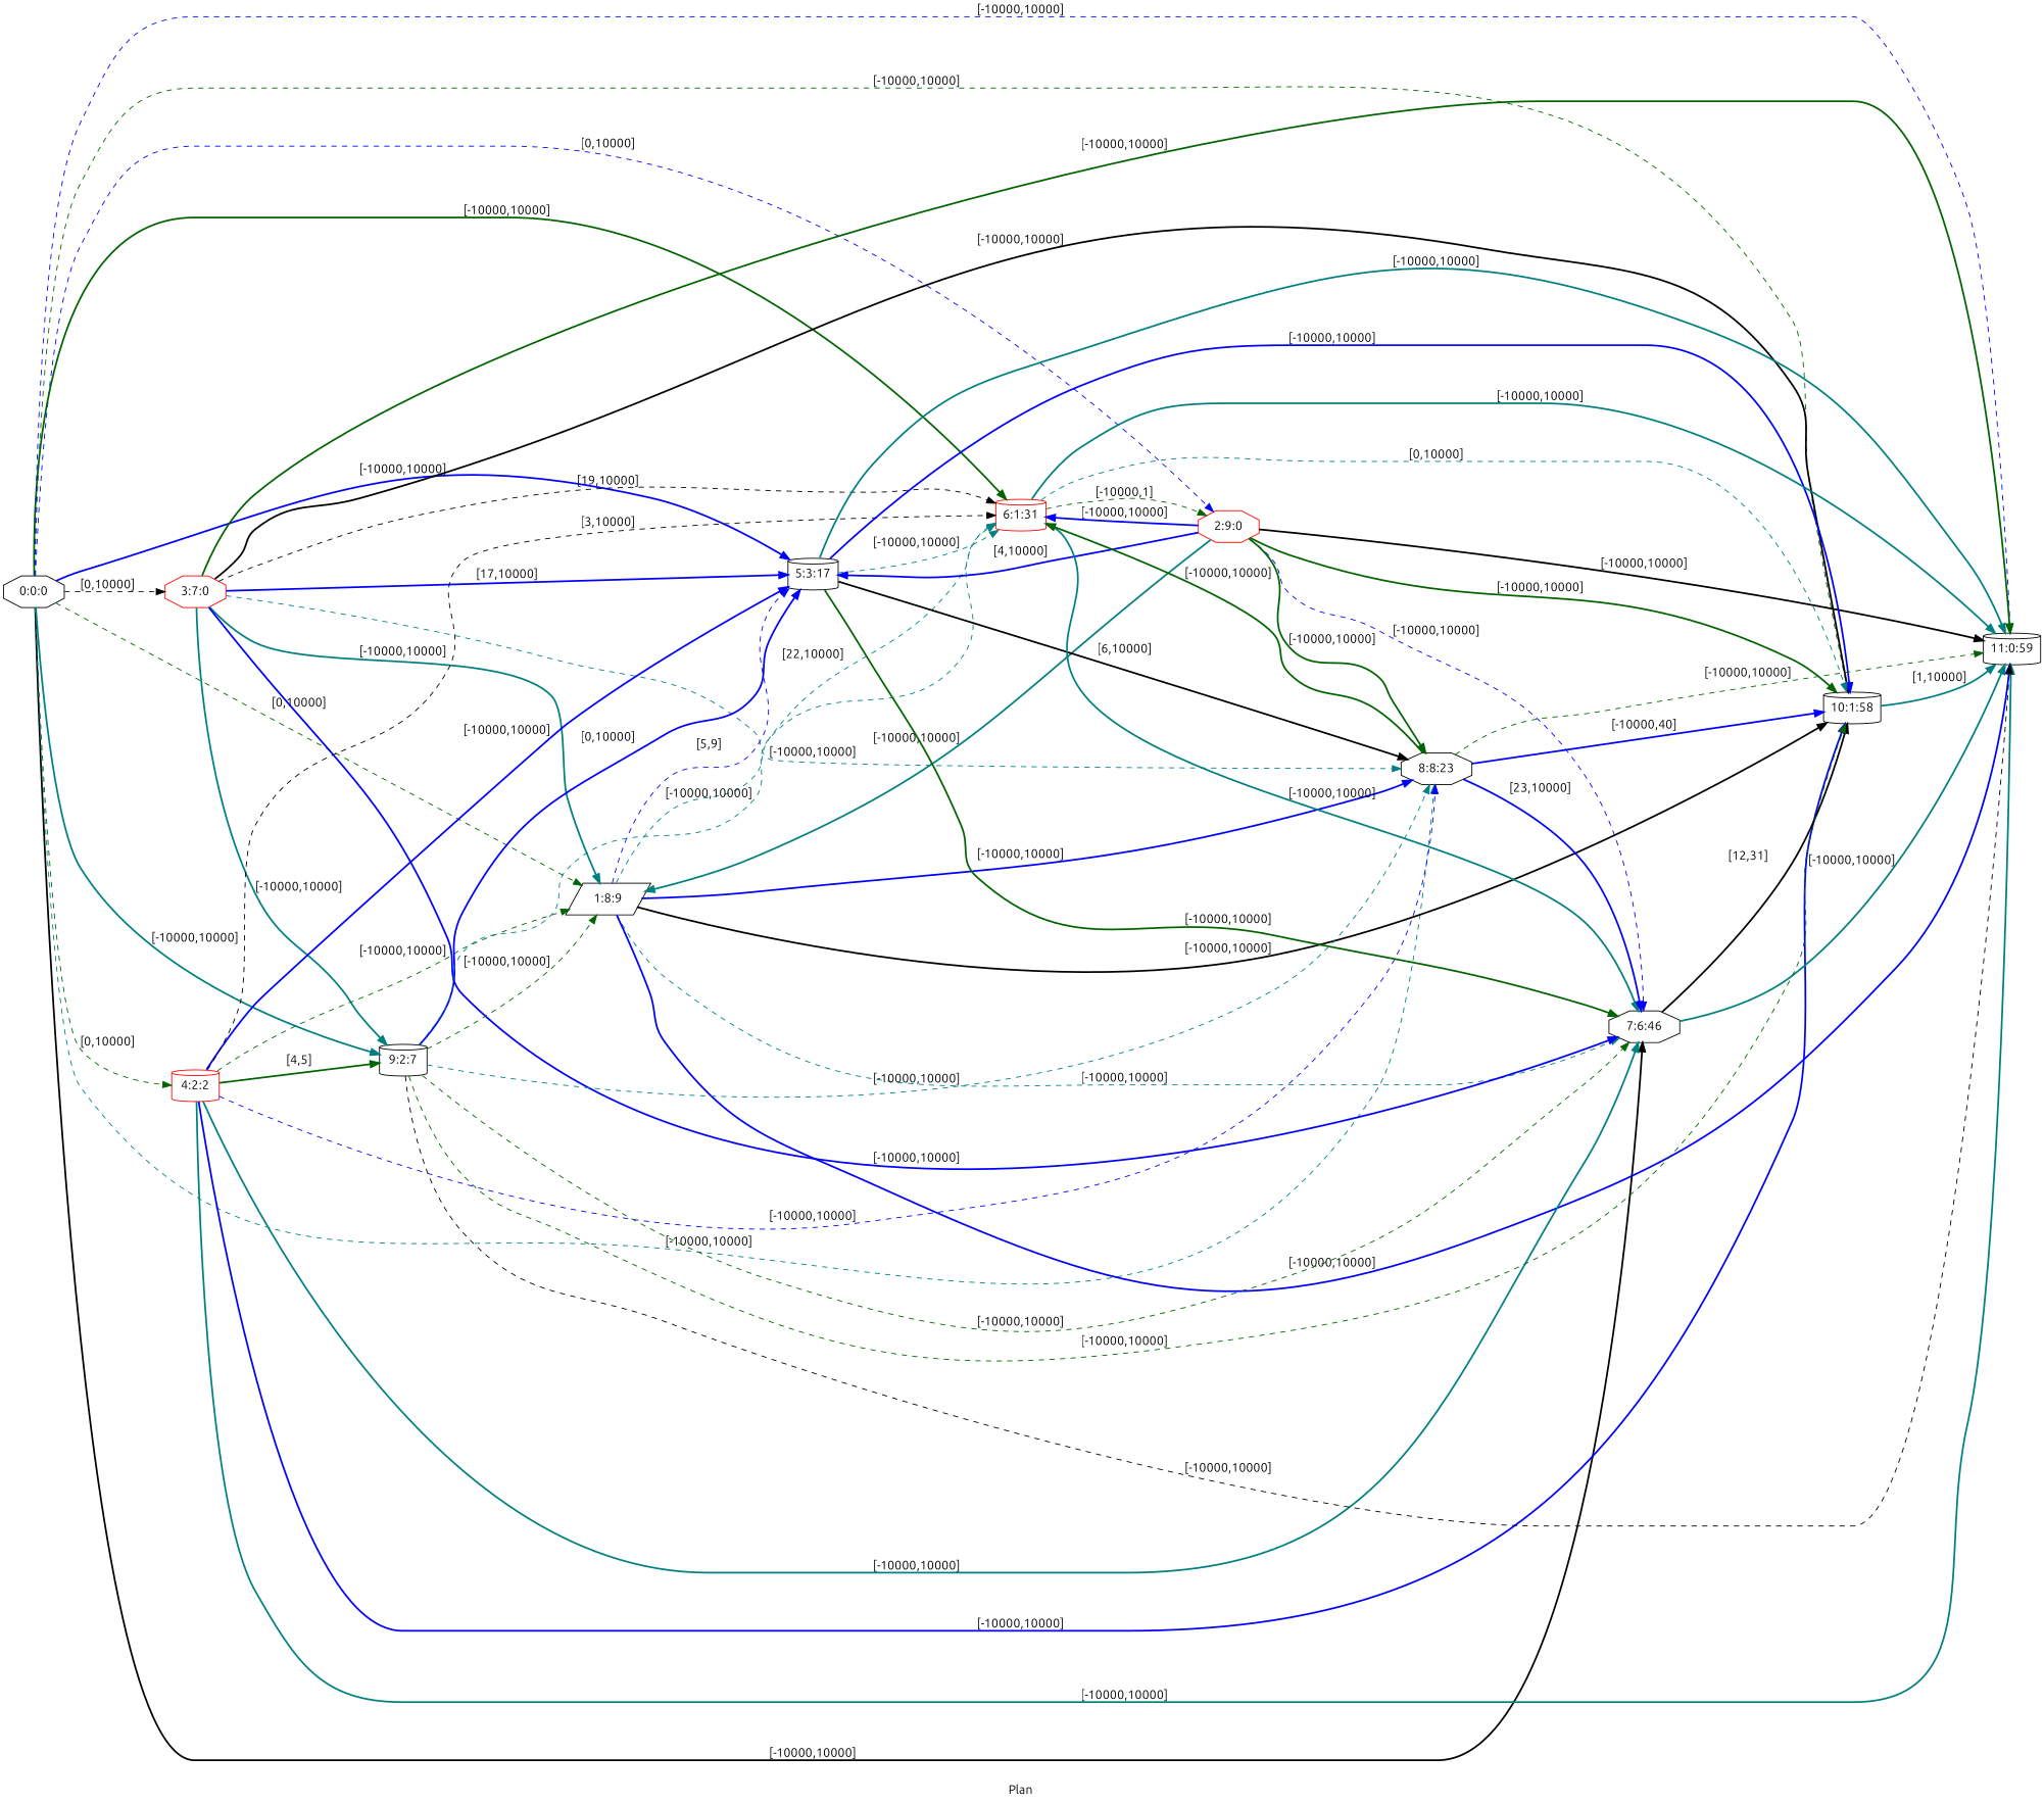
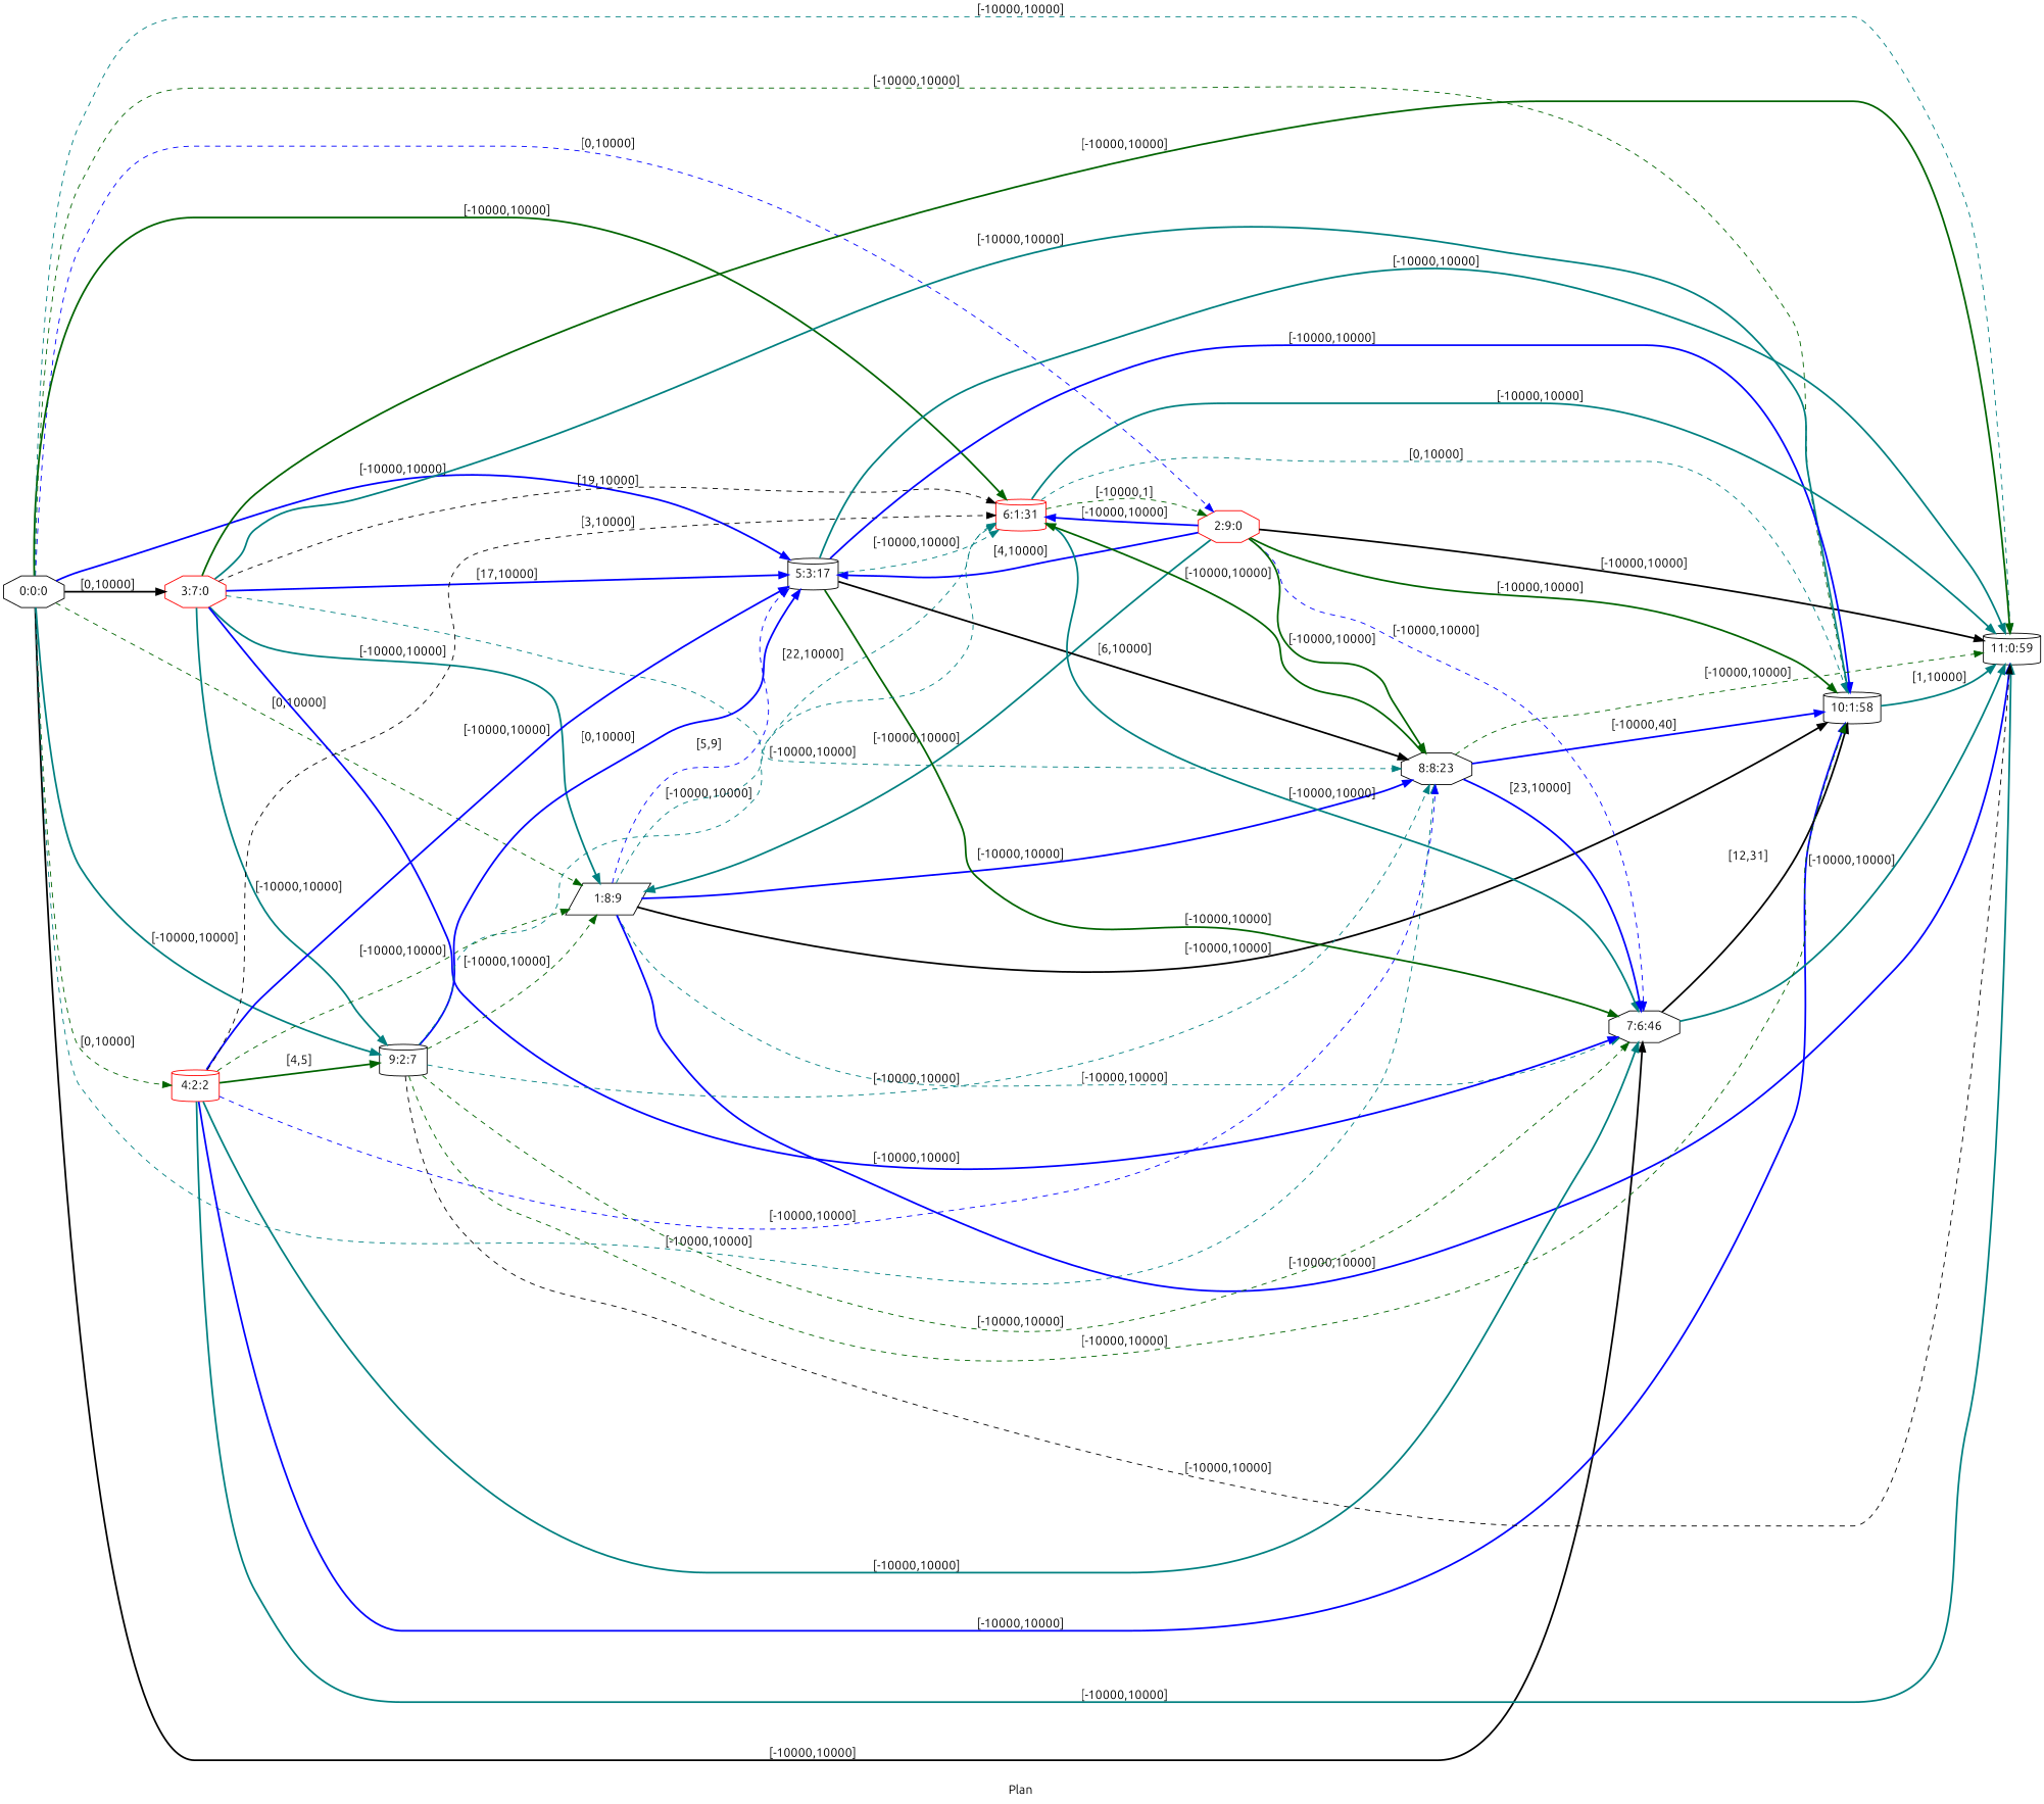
  digraph {
    fldt=0.61768
    fontname=Ubuntu
    label="Plan "
    nodesep=.45
    rankdir=LR
    node [color=black fontname=Ubuntu shape=cylinder]
    edge [color=teal fontname=Ubuntu style=bold]
    "0:0:0" [shape=octagon]
    "1:8:9" [shape=parallelogram]
    "2:9:0" [color=red shape=octagon]
    "3:7:0" [color=red shape=octagon]
    "4:2:2" [color=red]
    "5:3:17"
    "6:1:31" [color=red]
    "7:6:46" [shape=octagon]
    "8:8:23" [shape=octagon]
    "9:2:7"
    "10:1:58"
    "11:0:59"
    "0:0:0" -> "1:8:9" [color=darkgreen label="[0,10000]" style=dashed]
    "0:0:0" -> "2:9:0" [color=blue label="[0,10000]" style=dashed]
-   "0:0:0" -> "3:7:0" [color=black label="[0,10000]" style=dashed]
+   "0:0:0" -> "3:7:0" [color=black label="[0,10000]"]
    "0:0:0" -> "4:2:2" [color=darkgreen label="[0,10000]" style=dashed]
    "0:0:0" -> "5:3:17" [color=blue label="[-10000,10000]"]
    "0:0:0" -> "6:1:31" [color=darkgreen label="[-10000,10000]"]
    "0:0:0" -> "7:6:46" [color=black label="[-10000,10000]"]
    "0:0:0" -> "8:8:23" [label="[-10000,10000]" style=dashed]
    "0:0:0" -> "9:2:7" [label="[-10000,10000]"]
    "0:0:0" -> "10:1:58" [color=darkgreen label="[-10000,10000]" style=dashed]
-   "0:0:0" -> "11:0:59" [color=blue label="[-10000,10000]" style=dashed]
+   "0:0:0" -> "11:0:59" [label="[-10000,10000]" style=dashed]
    "1:8:9" -> "5:3:17" [color=blue label="[5,9]" style=dashed]
    "1:8:9" -> "6:1:31" [label="[22,10000]" style=dashed]
    "1:8:9" -> "7:6:46" [label="[-10000,10000]" style=dashed]
    "1:8:9" -> "8:8:23" [color=blue label="[-10000,10000]"]
    "1:8:9" -> "10:1:58" [color=black label="[-10000,10000]"]
    "1:8:9" -> "11:0:59" [color=blue label="[-10000,10000]"]
    "2:9:0" -> "1:8:9" [label="[-10000,10000]"]
    "2:9:0" -> "5:3:17" [color=blue label="[4,10000]"]
    "2:9:0" -> "6:1:31" [color=blue label="[-10000,10000]"]
    "2:9:0" -> "7:6:46" [color=blue label="[-10000,10000]" style=dashed]
    "2:9:0" -> "8:8:23" [color=darkgreen label="[-10000,10000]"]
    "2:9:0" -> "10:1:58" [color=darkgreen label="[-10000,10000]"]
    "2:9:0" -> "11:0:59" [color=black label="[-10000,10000]"]
    "3:7:0" -> "1:8:9" [label="[-10000,10000]"]
    "3:7:0" -> "5:3:17" [color=blue label="[17,10000]"]
    "3:7:0" -> "6:1:31" [color=black label="[19,10000]" style=dashed]
    "3:7:0" -> "7:6:46" [color=blue label="[-10000,10000]"]
    "3:7:0" -> "8:8:23" [label="[-10000,10000]" style=dashed]
    "3:7:0" -> "9:2:7" [label="[-10000,10000]"]
-   "3:7:0" -> "10:1:58" [color=black label="[-10000,10000]"]
+   "3:7:0" -> "10:1:58" [label="[-10000,10000]"]
    "3:7:0" -> "11:0:59" [color=darkgreen label="[-10000,10000]"]
    "4:2:2" -> "1:8:9" [color=darkgreen label="[-10000,10000]" style=dashed]
    "4:2:2" -> "5:3:17" [color=blue label="[-10000,10000]"]
    "4:2:2" -> "6:1:31" [color=black label="[3,10000]" style=dashed]
    "4:2:2" -> "7:6:46" [label="[-10000,10000]"]
    "4:2:2" -> "8:8:23" [color=blue label="[-10000,10000]" style=dashed]
    "4:2:2" -> "9:2:7" [color=darkgreen label="[4,5]"]
    "4:2:2" -> "10:1:58" [color=blue label="[-10000,10000]"]
    "4:2:2" -> "11:0:59" [label="[-10000,10000]"]
    "5:3:17" -> "6:1:31" [label="[-10000,10000]" style=dashed]
    "5:3:17" -> "7:6:46" [color=darkgreen label="[-10000,10000]"]
    "5:3:17" -> "8:8:23" [color=black label="[6,10000]"]
    "5:3:17" -> "10:1:58" [color=blue label="[-10000,10000]"]
    "5:3:17" -> "11:0:59" [label="[-10000,10000]"]
    "6:1:31" -> "2:9:0" [color=darkgreen label="[-10000,1]" style=dashed]
    "6:1:31" -> "7:6:46" [label="[-10000,10000]"]
    "6:1:31" -> "10:1:58" [label="[0,10000]" style=dashed]
    "6:1:31" -> "11:0:59" [label="[-10000,10000]"]
    "7:6:46" -> "10:1:58" [color=black label="[12,31]"]
    "7:6:46" -> "11:0:59" [label="[-10000,10000]"]
    "8:8:23" -> "6:1:31" [color=darkgreen label="[-10000,10000]"]
    "8:8:23" -> "7:6:46" [color=blue label="[23,10000]"]
    "8:8:23" -> "10:1:58" [color=blue label="[-10000,40]"]
    "8:8:23" -> "11:0:59" [color=darkgreen label="[-10000,10000]" style=dashed]
    "9:2:7" -> "1:8:9" [color=darkgreen label="[-10000,10000]" style=dashed]
    "9:2:7" -> "5:3:17" [color=blue label="[0,10000]"]
    "9:2:7" -> "6:1:31" [label="[-10000,10000]" style=dashed]
    "9:2:7" -> "7:6:46" [color=darkgreen label="[-10000,10000]" style=dashed]
    "9:2:7" -> "8:8:23" [label="[-10000,10000]" style=dashed]
    "9:2:7" -> "10:1:58" [color=darkgreen label="[-10000,10000]" style=dashed]
    "9:2:7" -> "11:0:59" [color=black label="[-10000,10000]" style=dashed]
    "10:1:58" -> "11:0:59" [label="[1,10000]"]
  }
